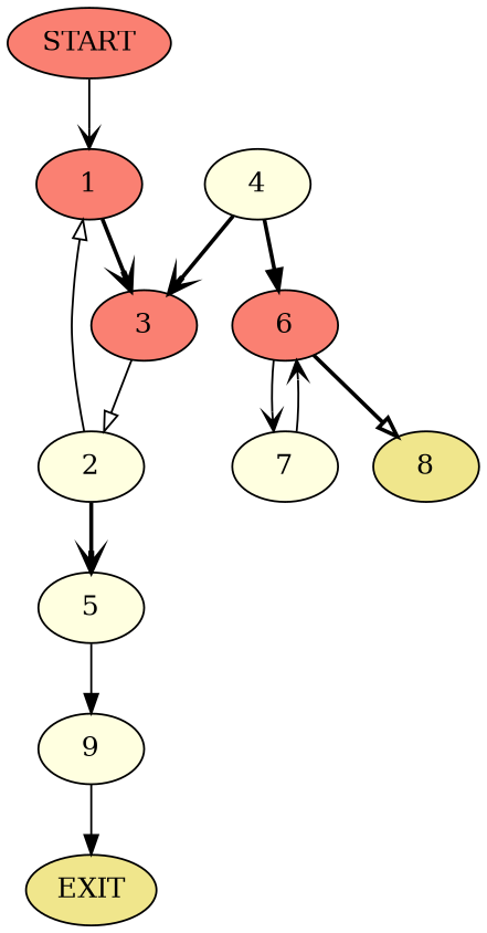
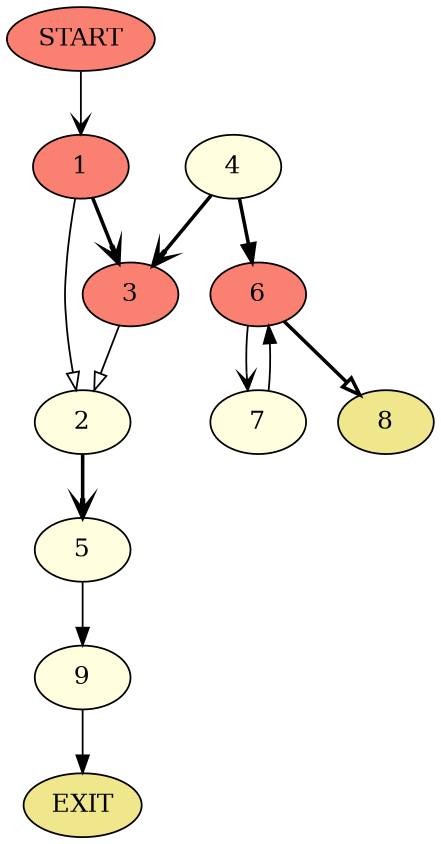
  digraph {
    node [fillcolor=lightyellow style=filled]
    edge [arrowhead=vee style=solid]
    n1 [fillcolor=salmon label=START]
    1 [fillcolor=salmon]
    2
    3 [fillcolor=salmon]
    n5 [fillcolor=khaki label=EXIT]
    5
    9
    4
    6 [fillcolor=salmon]
    7
    8 [fillcolor=khaki]
    n1 -> 1
-   2 -> 1 [arrowhead=onormal]
+   1 -> 2 [arrowhead=onormal]
    1 -> 3 [style=bold]
    2 -> 5 [style=bold]
    3 -> 2 [arrowhead=onormal]
    5 -> 9 [arrowhead=normal]
    9 -> n5 [arrowhead=normal]
    4 -> 3 [style=bold]
    4 -> 6 [arrowhead=normal style=bold]
    6 -> 7
    6 -> 8 [arrowhead=onormal style=bold]
-   7 -> 6
+   7 -> 6 [arrowhead=normal]
  }
